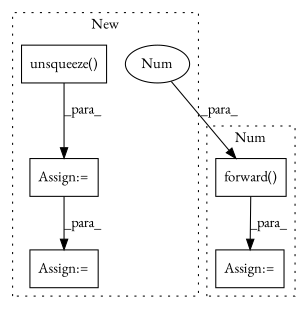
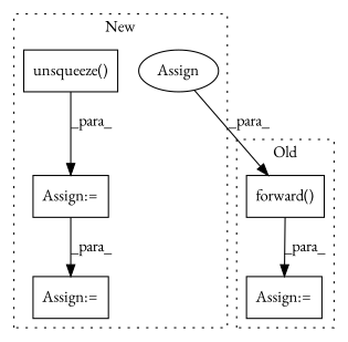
  digraph {
    fontname="EB Garamond"
    node [a=68 fontname="EB Garamond" shape=box]
    edge [fontname="EB Garamond"]
    n1 [a=75 l="13,1" label="forward()" s="3890,3925"]
    n2 [l=26 label="Assign:=" s=3864]
    n3 [a=75 l="18,1" label="unsqueeze()" s="3873,3892"]
-   n4 [a=76 l=1 label=Num s=3891 shape=ellipse]
+   n4 [a=76 l=1 label=Assign s=3891 shape=ellipse]
    n5 [l=12 label="Assign:=" s=4050]
    n6 [l=3 label="Assign:=" s=3957]
    subgraph cluster_1 {
-     label=Num
+     label=Old
      style=dotted
      n1
      n2
    }
    subgraph cluster_2 {
      label=New
      style=dotted
      n3
      n4
      n5
      n6
    }
    n1 -> n2 [label=_para_]
    n3 -> n6 [label=_para_]
    n4 -> n1 [label=_para_]
    n6 -> n5 [label=_para_]
  }
